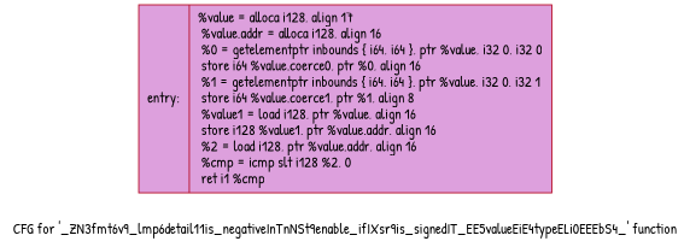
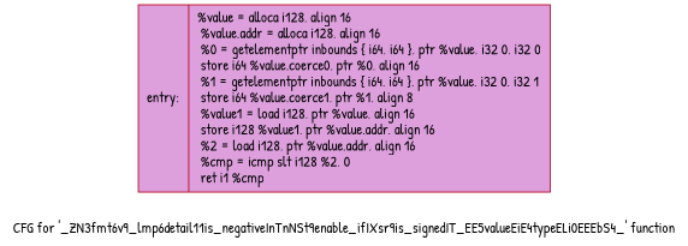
  digraph {
    label="CFG for '_ZN3fmt6v9_lmp6detail11is_negativeInTnNSt9enable_ifIXsr9is_signedIT_EE5valueEiE4typeELi0EEEbS4_' function"
    rankdir=LR
    fontname="Patrick Hand"
-   n1 [color="#b70d28ff" fillcolor=plum fontname="Patrick Hand" label="{entry:\l|  %value = alloca i128, align 17\l  %value.addr = alloca i128, align 16\l  %0 = getelementptr inbounds \{ i64, i64 \}, ptr %value, i32 0, i32 0\l  store i64 %value.coerce0, ptr %0, align 16\l  %1 = getelementptr inbounds \{ i64, i64 \}, ptr %value, i32 0, i32 1\l  store i64 %value.coerce1, ptr %1, align 8\l  %value1 = load i128, ptr %value, align 16\l  store i128 %value1, ptr %value.addr, align 16\l  %2 = load i128, ptr %value.addr, align 16\l  %cmp = icmp slt i128 %2, 0\l  ret i1 %cmp\l}" shape=record style=filled]
+   n1 [color="#b70d28ff" fillcolor=plum fontname="Patrick Hand" label="{entry:\l|  %value = alloca i128, align 16\l  %value.addr = alloca i128, align 16\l  %0 = getelementptr inbounds \{ i64, i64 \}, ptr %value, i32 0, i32 0\l  store i64 %value.coerce0, ptr %0, align 16\l  %1 = getelementptr inbounds \{ i64, i64 \}, ptr %value, i32 0, i32 1\l  store i64 %value.coerce1, ptr %1, align 8\l  %value1 = load i128, ptr %value, align 16\l  store i128 %value1, ptr %value.addr, align 16\l  %2 = load i128, ptr %value.addr, align 16\l  %cmp = icmp slt i128 %2, 0\l  ret i1 %cmp\l}" shape=record style=filled]
  }
